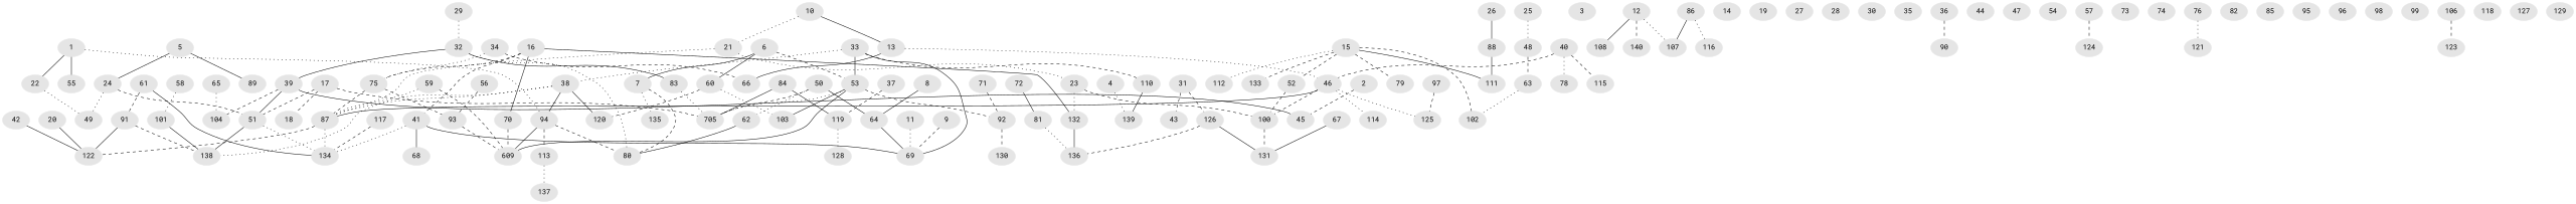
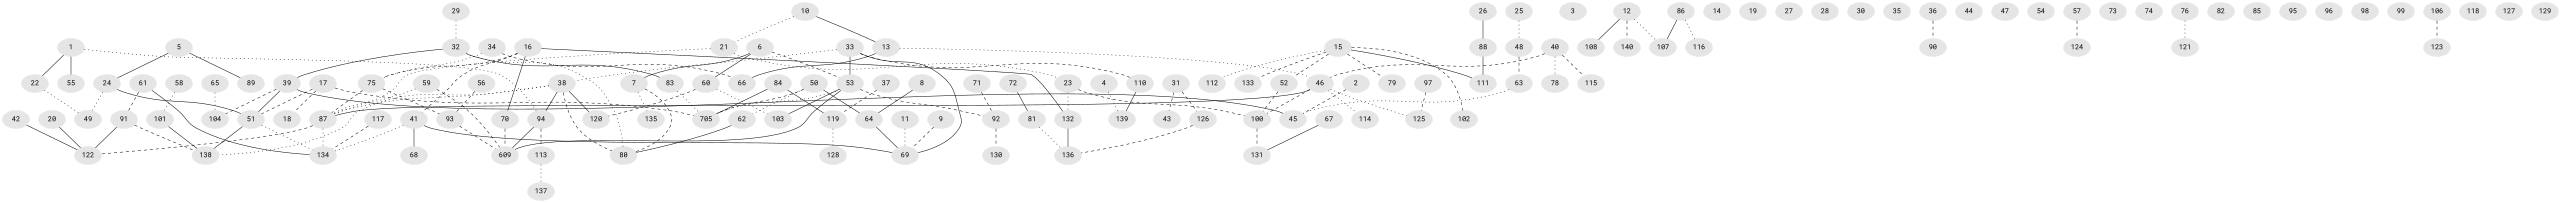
  graph {
    fontname="Roboto Mono"
    node [color=gray90 fontname="Roboto Mono" style=filled]
    edge [fontname="Roboto Mono" style=dashed]
    1
    22
    55
    94
    49
    n6 [label=609]
    113
    2
    45
    3
    4
    139
    5
    24
    89
    51
    6
    7
    53
    60
    80
    135
    n23 [label=705]
    92
    103
    120
    8
    64
    69
    9
    10
    13
    21
    46
    66
    23
    87
    11
    12
    107
    108
    140
    100
    114
    125
    14
    15
    52
    79
    102
    111
    112
    133
    16
    41
    70
    75
    132
    68
    134
    93
    136
    17
    18
    138
    19
    20
    122
    25
    48
    63
    26
    88
    27
    28
    29
    32
    39
    83
    30
    31
    43
    126
    131
    104
    33
    38
    110
    34
    35
    36
    90
    37
    119
    128
    40
    78
    115
    42
    44
    47
    50
    62
    130
    54
    56
    57
    124
    58
    101
    59
    61
    91
    65
    67
    71
    72
    81
    73
    74
    76
    121
    82
    84
    85
    86
    116
    137
    95
    96
    97
    98
    99
    106
    123
    117
    118
    127
    129
    1 -- 22 [style=solid]
    1 -- 55 [style=solid]
    1 -- 94 [style=dotted]
    22 -- 49 [style=dotted]
    94 -- n6 [style=solid]
    94 -- 113
    113 -- 137 [style=dotted]
    2 -- 45
    4 -- 139 [style=dotted]
    5 -- 24 [style=solid]
    5 -- 89 [style=solid]
    24 -- 49 [style=dotted]
-   24 -- 51
+   24 -- 51 [style=solid]
    51 -- 134 [style=dotted]
    51 -- 138 [style=solid]
    6 -- 7 [style=solid]
    6 -- 53
    6 -- 60 [style=solid]
    7 -- 80
    7 -- 135 [style=dotted]
    53 -- n6 [style=solid]
    53 -- n23 [style=dotted]
    53 -- 92
    53 -- 103 [style=solid]
    60 -- 103 [style=dotted]
    60 -- 120
    92 -- 130
    8 -- 64 [style=solid]
    64 -- 69 [style=solid]
    9 -- 69
    10 -- 13 [style=solid]
    10 -- 21 [style=dotted]
    13 -- 46 [style=dotted]
    13 -- 66 [style=solid]
    21 -- 23 [style=dotted]
    21 -- 87 [style=dotted]
    46 -- 87 [style=solid]
    46 -- 100
    46 -- 114 [style=dotted]
    46 -- 125 [style=dotted]
    23 -- 100
    23 -- 132 [style=dotted]
    87 -- 134 [style=dotted]
    87 -- 122
    11 -- 69 [style=dotted]
    12 -- 107 [style=dotted]
    12 -- 108 [style=solid]
    12 -- 140
    100 -- 131
    15 -- 52
    15 -- 79
    15 -- 102
    15 -- 111 [style=solid]
    15 -- 112 [style=dotted]
    15 -- 133
    52 -- 100
    16 -- 41
    16 -- 70 [style=solid]
    16 -- 75
    16 -- 132 [style=solid]
    41 -- 69 [style=solid]
    41 -- 68 [style=solid]
    41 -- 134 [style=dotted]
    70 -- n6
    75 -- 87
    75 -- 93
    132 -- 136 [style=solid]
    93 -- n6
    17 -- 51
    17 -- n23
    17 -- 18
    20 -- 122 [style=solid]
    25 -- 48 [style=dotted]
    48 -- 63
-   63 -- 102 [style=dotted]
+   63 -- 45 [style=dotted]
    26 -- 88 [style=solid]
    88 -- 111 [style=solid]
    29 -- 32 [style=dotted]
    32 -- 80 [style=dotted]
    32 -- 39 [style=solid]
    32 -- 83 [style=solid]
    39 -- 45 [style=solid]
    39 -- 51 [style=solid]
    39 -- 104
    83 -- n23 [style=dotted]
    31 -- 43
    31 -- 126
    126 -- 136
-   126 -- 131 [style=solid]
    33 -- 53 [style=solid]
    33 -- 69 [style=solid]
    33 -- 38 [style=dotted]
    33 -- 110
    38 -- 94 [style=solid]
-   94 -- 80
+   38 -- 80
    38 -- 120 [style=solid]
    38 -- 87 [style=dotted]
    38 -- 138 [style=dotted]
    110 -- 139 [style=solid]
    34 -- 66
    34 -- 75 [style=dotted]
    36 -- 90
    37 -- 119
    119 -- 128 [style=dotted]
    40 -- 46
    40 -- 78 [style=dotted]
    40 -- 115
    42 -- 122 [style=solid]
    50 -- n23
    50 -- 64 [style=solid]
    50 -- 62 [style=dotted]
    62 -- 80 [style=solid]
    56 -- 93
    57 -- 124
    58 -- 101 [style=dotted]
    101 -- 138 [style=solid]
    59 -- n6
    59 -- 87 [style=dotted]
    61 -- 134 [style=solid]
    61 -- 91
    91 -- 138
    91 -- 122 [style=solid]
    65 -- 104 [style=dotted]
    67 -- 131 [style=solid]
    71 -- 92
    72 -- 81 [style=solid]
    81 -- 136 [style=dotted]
    76 -- 121 [style=dotted]
    84 -- n23 [style=solid]
    84 -- 119 [style=solid]
    86 -- 107 [style=solid]
    86 -- 116 [style=dotted]
    97 -- 125
    106 -- 123
    117 -- 134
  }
